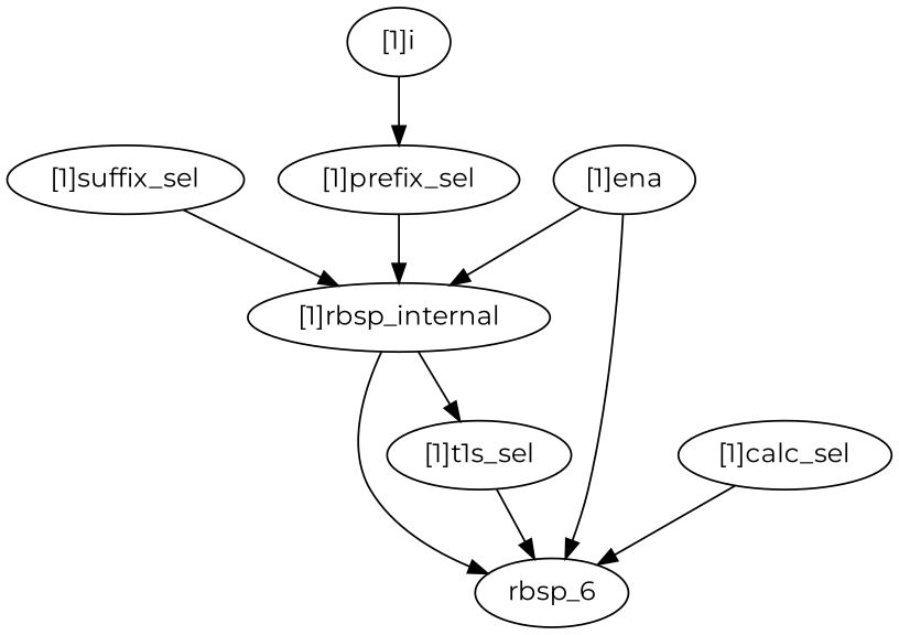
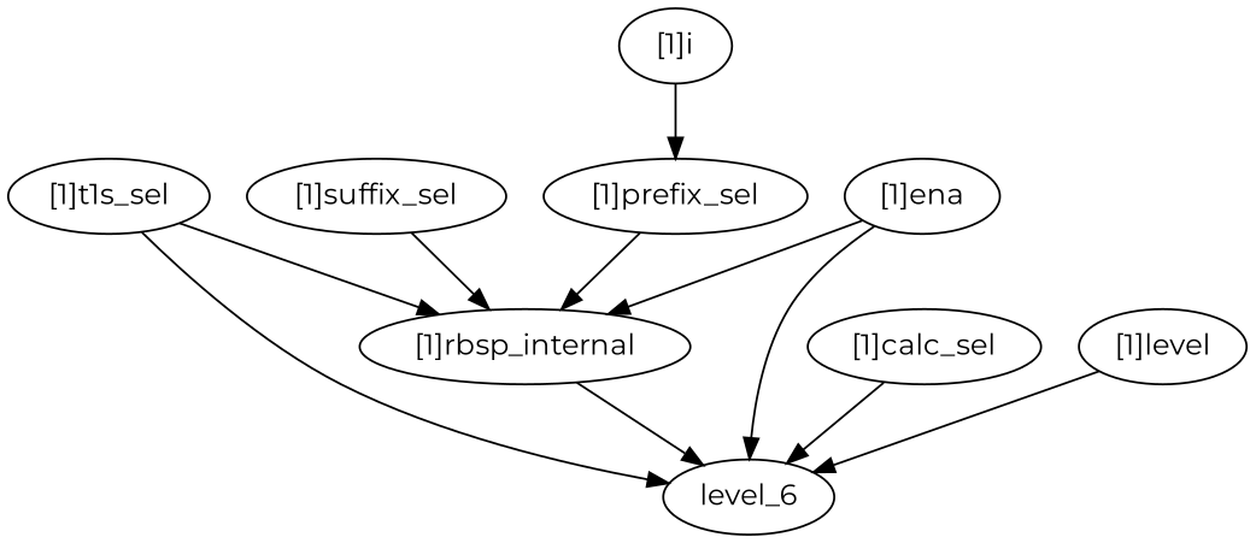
  strict digraph {
    fontname=Montserrat
    node [complexity=10 fontname=Montserrat importance=0.274212211975 rank=0.0274212211975]
    edge [fontname=Montserrat]
-   level_6 [complexity=0 importance=0.0239813088261 rank=0.0 label=rbsp_6]
+   level_6 [complexity=0 importance=0.0239813088261 rank=0.0]
    "[1]suffix_sel"
    "[1]rbsp_internal" [complexity=6 importance=0.127670440422 rank=0.021278406737]
    "[1]t1s_sel"
    "[1]ena"
    "[1]calc_sel" [complexity=2 importance=0.0428526399576 rank=0.0214263199788]
+   "[1]level" [complexity=2 importance=0.0730002722935 rank=0.0365001361467]
    "[1]prefix_sel"
    "[1]i" [complexity=2 importance=0.138777875262 rank=0.0693889376311]
    "[1]suffix_sel" -> "[1]rbsp_internal"
    "[1]rbsp_internal" -> level_6
    "[1]t1s_sel" -> level_6
-   "[1]rbsp_internal" -> "[1]t1s_sel"
+   "[1]t1s_sel" -> "[1]rbsp_internal"
    "[1]ena" -> level_6
    "[1]ena" -> "[1]rbsp_internal"
    "[1]calc_sel" -> level_6
+   "[1]level" -> level_6
    "[1]prefix_sel" -> "[1]rbsp_internal"
    "[1]i" -> "[1]prefix_sel"
  }
